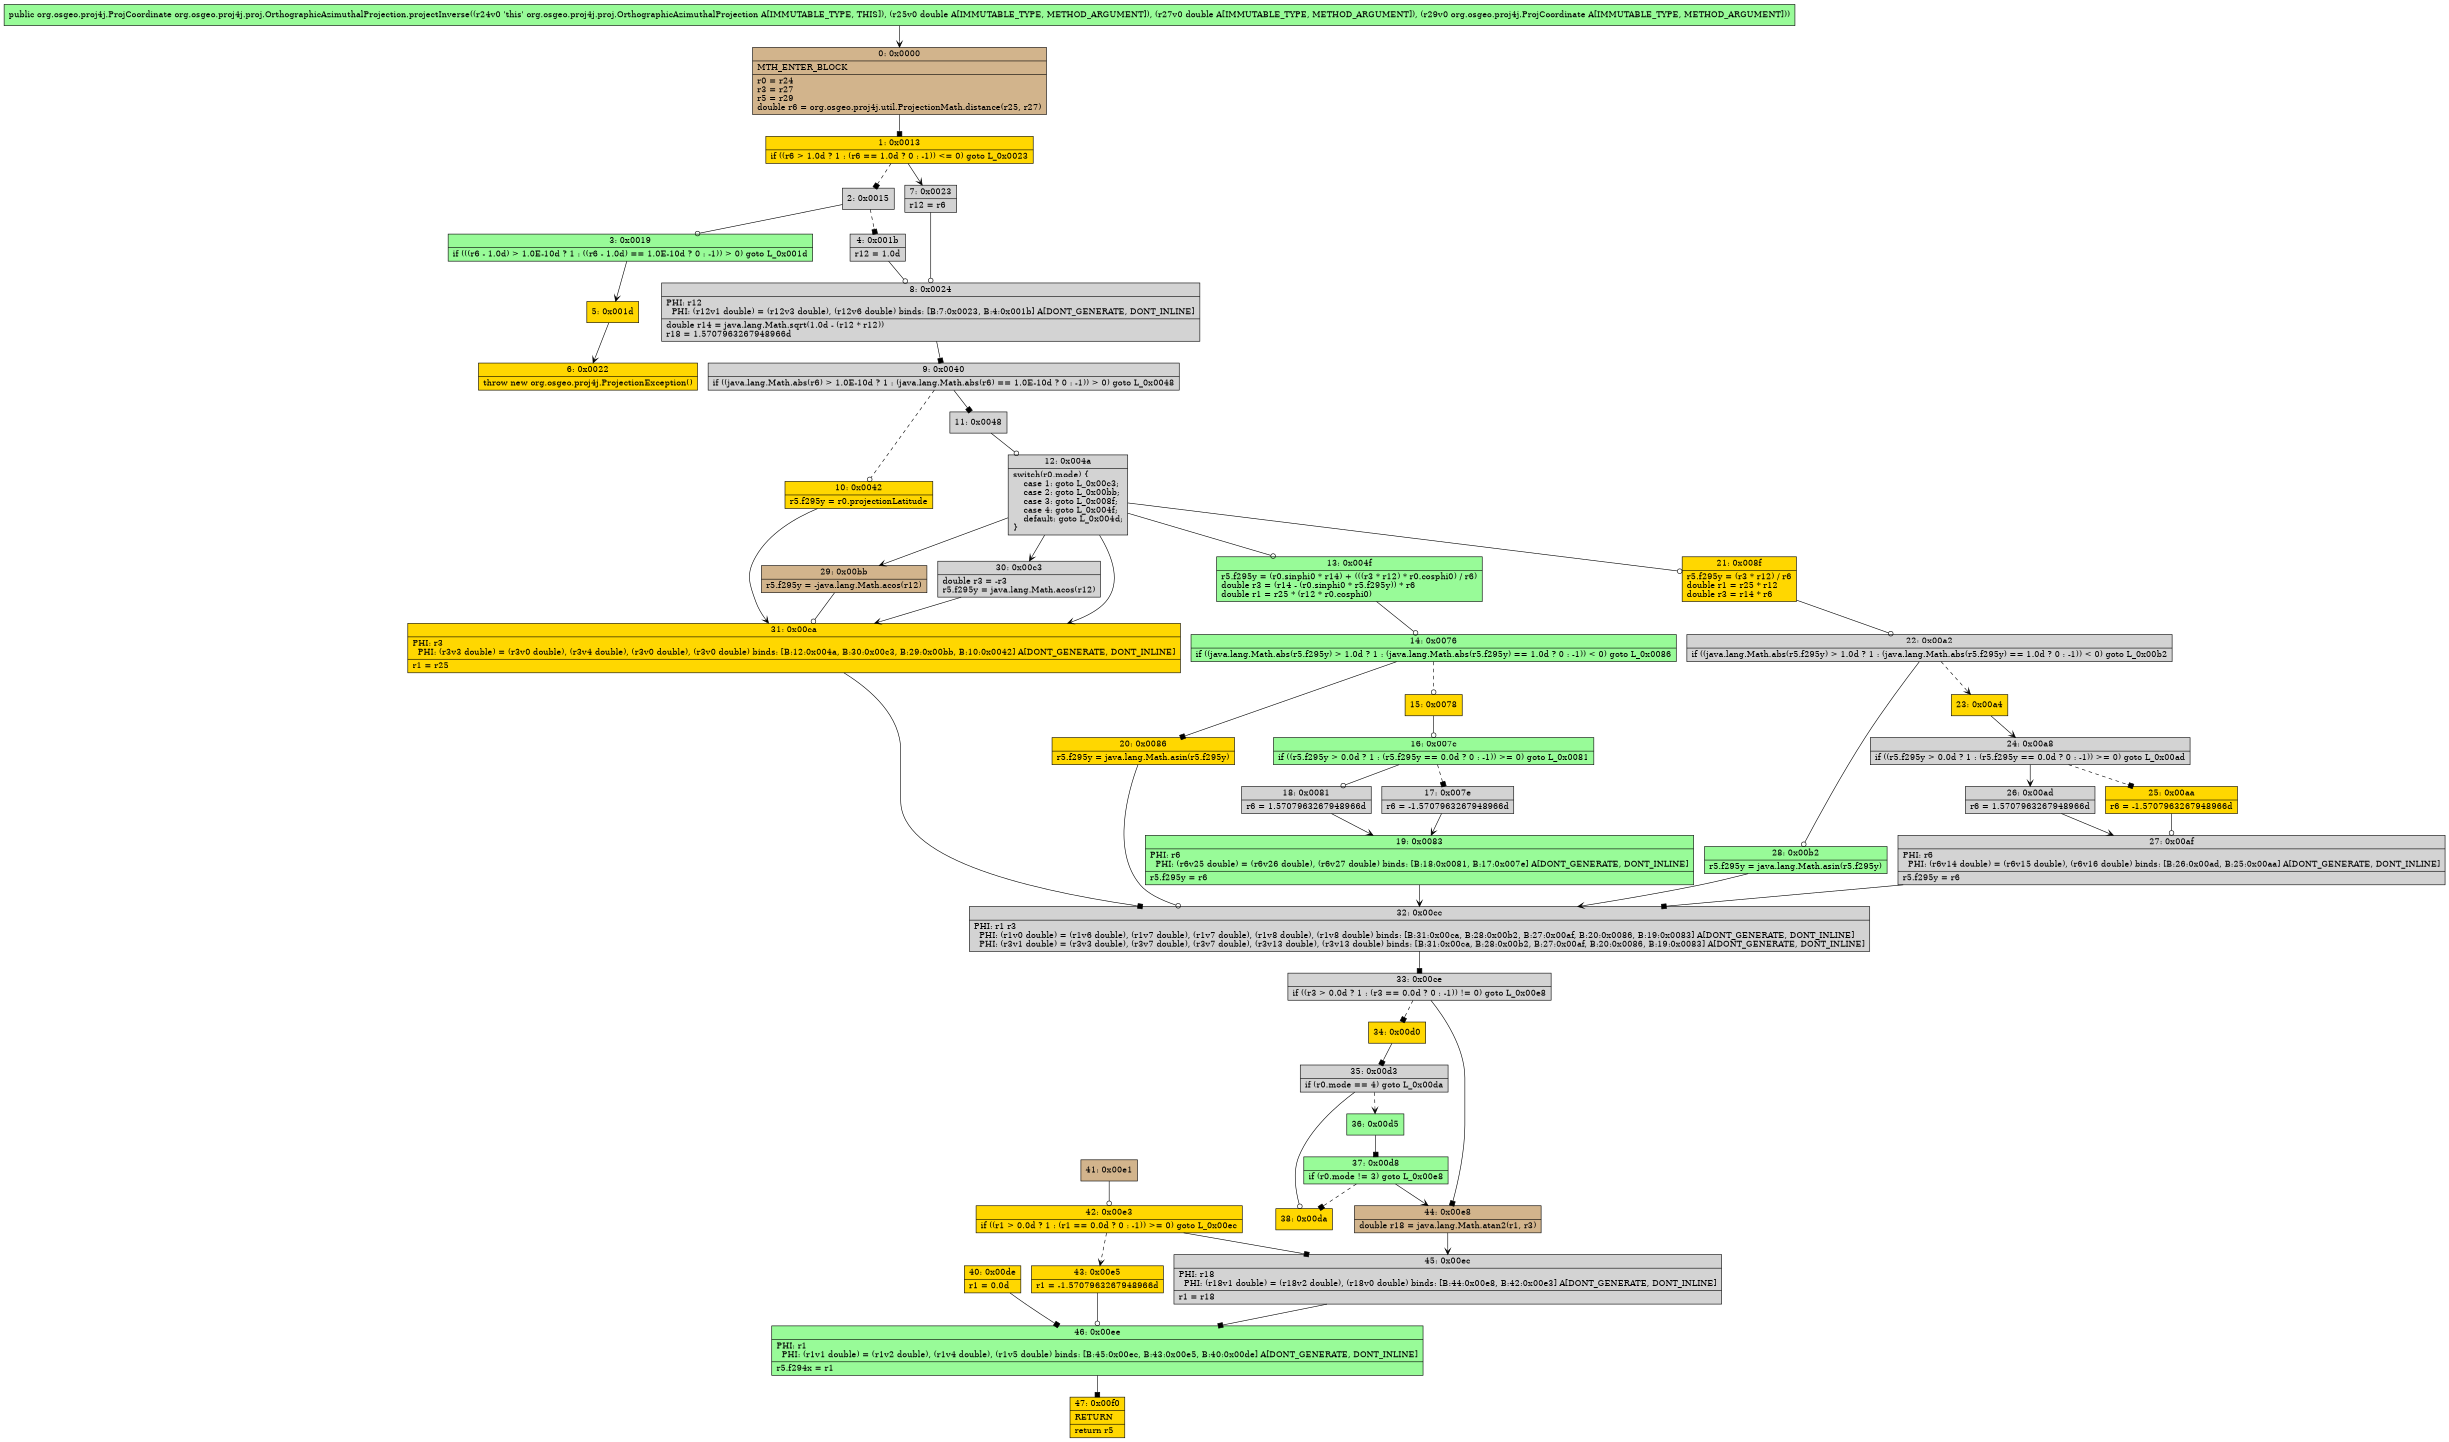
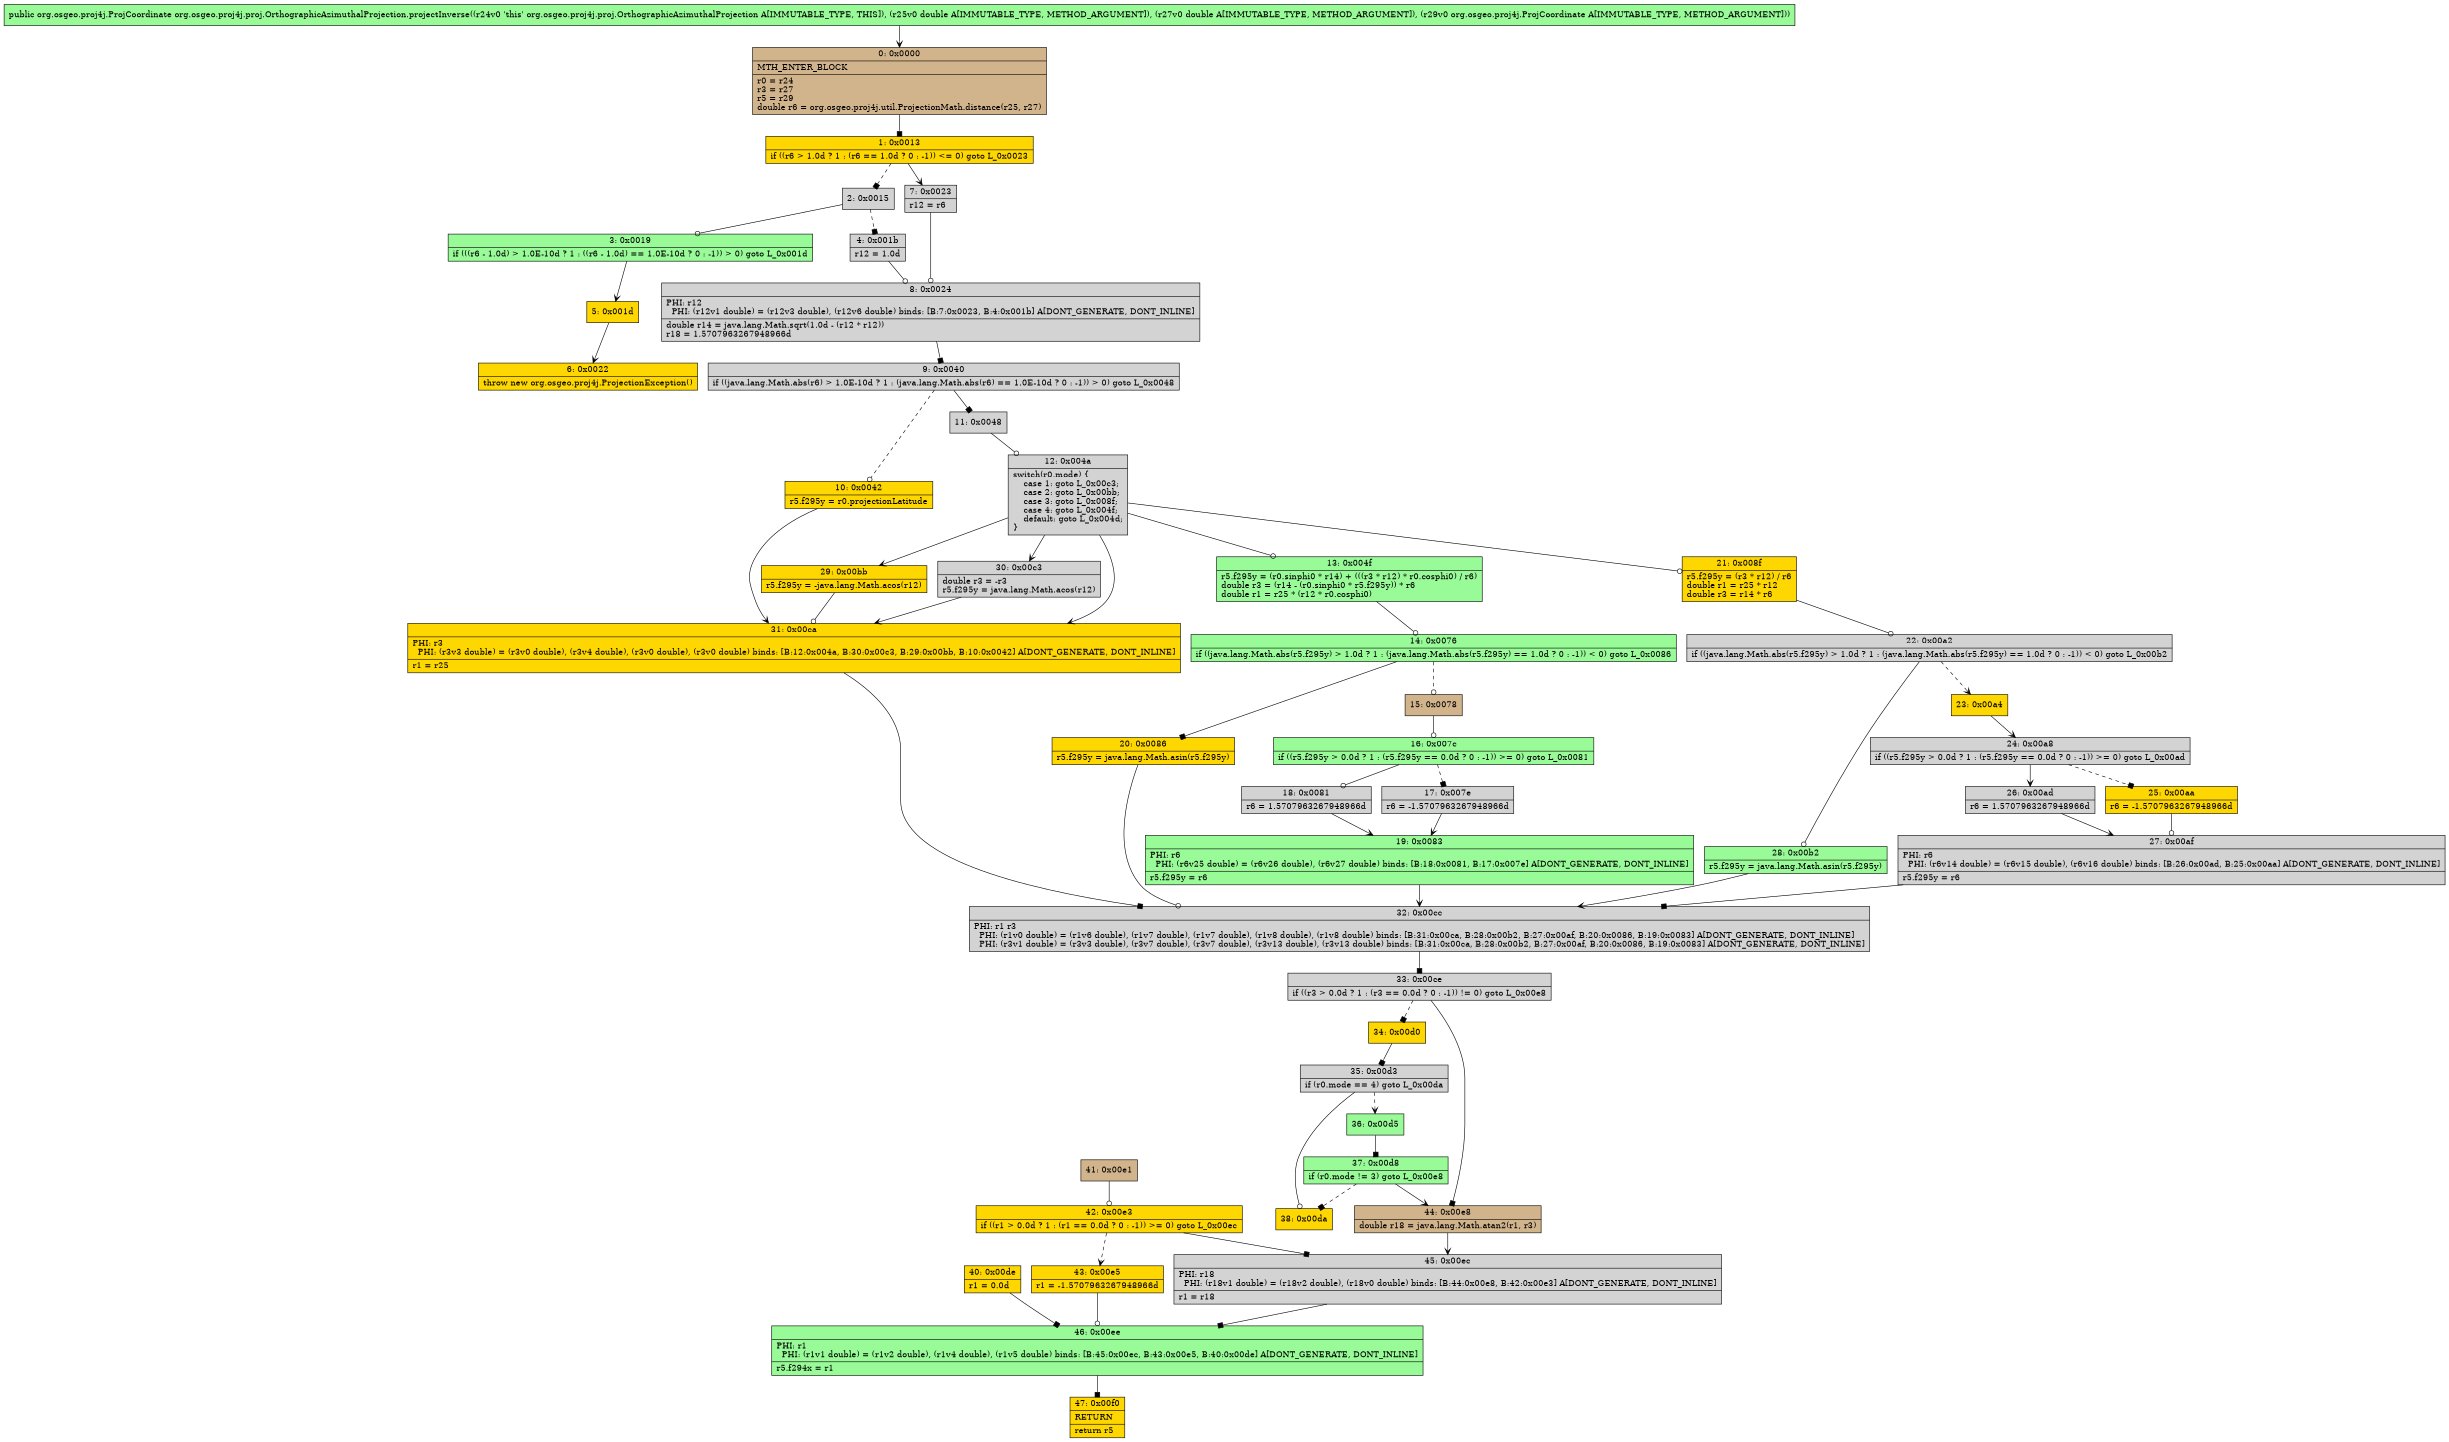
  digraph {
    node [fillcolor=lightgrey shape=record style=filled]
    edge [arrowhead=vee]
    n1 [fillcolor=tan label="{0\:\ 0x0000|MTH_ENTER_BLOCK\l|r0 = r24\lr3 = r27\lr5 = r29\ldouble r6 = org.osgeo.proj4j.util.ProjectionMath.distance(r25, r27)\l}"]
    n2 [fillcolor=gold label="{1\:\ 0x0013|if ((r6 \> 1.0d ? 1 : (r6 == 1.0d ? 0 : \-1)) \<= 0) goto L_0x0023\l}"]
    n3 [label="{2\:\ 0x0015}"]
    n4 [label="{7\:\ 0x0023|r12 = r6\l}"]
    n5 [fillcolor=palegreen label="{3\:\ 0x0019|if (((r6 \- 1.0d) \> 1.0E\-10d ? 1 : ((r6 \- 1.0d) == 1.0E\-10d ? 0 : \-1)) \> 0) goto L_0x001d\l}"]
    n6 [label="{4\:\ 0x001b|r12 = 1.0d\l}"]
    n7 [label="{8\:\ 0x0024|PHI: r12 \l  PHI: (r12v1 double) = (r12v3 double), (r12v6 double) binds: [B:7:0x0023, B:4:0x001b] A[DONT_GENERATE, DONT_INLINE]\l|double r14 = java.lang.Math.sqrt(1.0d \- (r12 * r12))\lr18 = 1.5707963267948966d\l}"]
    n8 [fillcolor=gold label="{5\:\ 0x001d}"]
    n9 [fillcolor=gold label="{6\:\ 0x0022|throw new org.osgeo.proj4j.ProjectionException()\l}"]
    n10 [label="{9\:\ 0x0040|if ((java.lang.Math.abs(r6) \> 1.0E\-10d ? 1 : (java.lang.Math.abs(r6) == 1.0E\-10d ? 0 : \-1)) \> 0) goto L_0x0048\l}"]
    n11 [fillcolor=gold label="{10\:\ 0x0042|r5.f295y = r0.projectionLatitude\l}"]
    n12 [label="{11\:\ 0x0048}"]
    n13 [fillcolor=gold label="{31\:\ 0x00ca|PHI: r3 \l  PHI: (r3v3 double) = (r3v0 double), (r3v4 double), (r3v0 double), (r3v0 double) binds: [B:12:0x004a, B:30:0x00c3, B:29:0x00bb, B:10:0x0042] A[DONT_GENERATE, DONT_INLINE]\l|r1 = r25\l}"]
    n14 [label="{12\:\ 0x004a|switch(r0.mode) \{\l    case 1: goto L_0x00c3;\l    case 2: goto L_0x00bb;\l    case 3: goto L_0x008f;\l    case 4: goto L_0x004f;\l    default: goto L_0x004d;\l\}\l}"]
    n15 [label="{32\:\ 0x00cc|PHI: r1 r3 \l  PHI: (r1v0 double) = (r1v6 double), (r1v7 double), (r1v7 double), (r1v8 double), (r1v8 double) binds: [B:31:0x00ca, B:28:0x00b2, B:27:0x00af, B:20:0x0086, B:19:0x0083] A[DONT_GENERATE, DONT_INLINE]\l  PHI: (r3v1 double) = (r3v3 double), (r3v7 double), (r3v7 double), (r3v13 double), (r3v13 double) binds: [B:31:0x00ca, B:28:0x00b2, B:27:0x00af, B:20:0x0086, B:19:0x0083] A[DONT_GENERATE, DONT_INLINE]\l}"]
    n16 [fillcolor=palegreen label="{13\:\ 0x004f|r5.f295y = (r0.sinphi0 * r14) + (((r3 * r12) * r0.cosphi0) \/ r6)\ldouble r3 = (r14 \- (r0.sinphi0 * r5.f295y)) * r6\ldouble r1 = r25 * (r12 * r0.cosphi0)\l}"]
    n17 [fillcolor=gold label="{21\:\ 0x008f|r5.f295y = (r3 * r12) \/ r6\ldouble r1 = r25 * r12\ldouble r3 = r14 * r6\l}"]
-   n18 [fillcolor=tan label="{29\:\ 0x00bb|r5.f295y = \-java.lang.Math.acos(r12)\l}"]
+   n18 [fillcolor=gold label="{29\:\ 0x00bb|r5.f295y = \-java.lang.Math.acos(r12)\l}"]
    n19 [label="{30\:\ 0x00c3|double r3 = \-r3\lr5.f295y = java.lang.Math.acos(r12)\l}"]
    n20 [fillcolor=palegreen label="{14\:\ 0x0076|if ((java.lang.Math.abs(r5.f295y) \> 1.0d ? 1 : (java.lang.Math.abs(r5.f295y) == 1.0d ? 0 : \-1)) \< 0) goto L_0x0086\l}"]
    n21 [label="{22\:\ 0x00a2|if ((java.lang.Math.abs(r5.f295y) \> 1.0d ? 1 : (java.lang.Math.abs(r5.f295y) == 1.0d ? 0 : \-1)) \< 0) goto L_0x00b2\l}"]
-   n22 [fillcolor=gold label="{15\:\ 0x0078}"]
+   n22 [fillcolor=tan label="{15\:\ 0x0078}"]
    n23 [fillcolor=gold label="{20\:\ 0x0086|r5.f295y = java.lang.Math.asin(r5.f295y)\l}"]
    n24 [fillcolor=palegreen label="{16\:\ 0x007c|if ((r5.f295y \> 0.0d ? 1 : (r5.f295y == 0.0d ? 0 : \-1)) \>= 0) goto L_0x0081\l}"]
    n25 [label="{17\:\ 0x007e|r6 = \-1.5707963267948966d\l}"]
    n26 [label="{18\:\ 0x0081|r6 = 1.5707963267948966d\l}"]
    n27 [fillcolor=palegreen label="{19\:\ 0x0083|PHI: r6 \l  PHI: (r6v25 double) = (r6v26 double), (r6v27 double) binds: [B:18:0x0081, B:17:0x007e] A[DONT_GENERATE, DONT_INLINE]\l|r5.f295y = r6\l}"]
    n28 [label="{33\:\ 0x00ce|if ((r3 \> 0.0d ? 1 : (r3 == 0.0d ? 0 : \-1)) != 0) goto L_0x00e8\l}"]
    n29 [fillcolor=gold label="{23\:\ 0x00a4}"]
    n30 [fillcolor=palegreen label="{28\:\ 0x00b2|r5.f295y = java.lang.Math.asin(r5.f295y)\l}"]
    n31 [label="{24\:\ 0x00a8|if ((r5.f295y \> 0.0d ? 1 : (r5.f295y == 0.0d ? 0 : \-1)) \>= 0) goto L_0x00ad\l}"]
    n32 [fillcolor=gold label="{25\:\ 0x00aa|r6 = \-1.5707963267948966d\l}"]
    n33 [label="{26\:\ 0x00ad|r6 = 1.5707963267948966d\l}"]
    n34 [label="{27\:\ 0x00af|PHI: r6 \l  PHI: (r6v14 double) = (r6v15 double), (r6v16 double) binds: [B:26:0x00ad, B:25:0x00aa] A[DONT_GENERATE, DONT_INLINE]\l|r5.f295y = r6\l}"]
    n35 [fillcolor=gold label="{34\:\ 0x00d0}"]
    n36 [fillcolor=tan label="{44\:\ 0x00e8|double r18 = java.lang.Math.atan2(r1, r3)\l}"]
    n37 [label="{35\:\ 0x00d3|if (r0.mode == 4) goto L_0x00da\l}"]
    n38 [label="{45\:\ 0x00ec|PHI: r18 \l  PHI: (r18v1 double) = (r18v2 double), (r18v0 double) binds: [B:44:0x00e8, B:42:0x00e3] A[DONT_GENERATE, DONT_INLINE]\l|r1 = r18\l}"]
    n39 [fillcolor=palegreen label="{36\:\ 0x00d5}"]
    n40 [fillcolor=gold label="{38\:\ 0x00da}"]
    n41 [fillcolor=palegreen label="{37\:\ 0x00d8|if (r0.mode != 3) goto L_0x00e8\l}"]
    n42 [fillcolor=gold label="{40\:\ 0x00de|r1 = 0.0d\l}"]
    n43 [fillcolor=palegreen label="{46\:\ 0x00ee|PHI: r1 \l  PHI: (r1v1 double) = (r1v2 double), (r1v4 double), (r1v5 double) binds: [B:45:0x00ec, B:43:0x00e5, B:40:0x00de] A[DONT_GENERATE, DONT_INLINE]\l|r5.f294x = r1\l}"]
    n44 [fillcolor=tan label="{41\:\ 0x00e1}"]
    n45 [fillcolor=gold label="{42\:\ 0x00e3|if ((r1 \> 0.0d ? 1 : (r1 == 0.0d ? 0 : \-1)) \>= 0) goto L_0x00ec\l}"]
    n46 [fillcolor=gold label="{47\:\ 0x00f0|RETURN\l|return r5\l}"]
    n47 [fillcolor=gold label="{43\:\ 0x00e5|r1 = \-1.5707963267948966d\l}"]
    n48 [fillcolor=palegreen label="{public org.osgeo.proj4j.ProjCoordinate org.osgeo.proj4j.proj.OrthographicAzimuthalProjection.projectInverse((r24v0 'this' org.osgeo.proj4j.proj.OrthographicAzimuthalProjection A[IMMUTABLE_TYPE, THIS]), (r25v0 double A[IMMUTABLE_TYPE, METHOD_ARGUMENT]), (r27v0 double A[IMMUTABLE_TYPE, METHOD_ARGUMENT]), (r29v0 org.osgeo.proj4j.ProjCoordinate A[IMMUTABLE_TYPE, METHOD_ARGUMENT])) }"]
    n1 -> n2 [arrowhead=box]
    n2 -> n3 [arrowhead=box style=dashed]
    n2 -> n4
    n3 -> n5 [arrowhead=odot]
    n3 -> n6 [arrowhead=box style=dashed]
    n4 -> n7 [arrowhead=odot]
    n5 -> n8
    n6 -> n7 [arrowhead=odot]
    n7 -> n10 [arrowhead=box]
    n8 -> n9
    n10 -> n11 [arrowhead=odot style=dashed]
    n10 -> n12 [arrowhead=box]
    n11 -> n13
    n12 -> n14 [arrowhead=odot]
    n13 -> n15 [arrowhead=box]
    n14 -> n13
    n14 -> n16 [arrowhead=odot]
    n14 -> n17 [arrowhead=odot]
    n14 -> n18
    n14 -> n19
    n15 -> n28 [arrowhead=box]
    n16 -> n20 [arrowhead=odot]
    n17 -> n21 [arrowhead=odot]
    n18 -> n13 [arrowhead=odot]
    n19 -> n13
    n20 -> n22 [arrowhead=odot style=dashed]
    n20 -> n23 [arrowhead=box]
    n21 -> n29 [style=dashed]
    n21 -> n30 [arrowhead=odot]
    n22 -> n24 [arrowhead=odot]
    n23 -> n15 [arrowhead=odot]
    n24 -> n25 [arrowhead=box style=dashed]
    n24 -> n26 [arrowhead=odot]
    n25 -> n27
    n26 -> n27
    n27 -> n15
    n28 -> n35 [arrowhead=box style=dashed]
    n28 -> n36 [arrowhead=box]
    n29 -> n31
    n30 -> n15
    n31 -> n32 [arrowhead=box style=dashed]
    n31 -> n33
    n32 -> n34 [arrowhead=odot]
    n33 -> n34
    n34 -> n15 [arrowhead=box]
    n35 -> n37 [arrowhead=box]
    n36 -> n38
    n37 -> n39 [style=dashed]
    n37 -> n40 [arrowhead=odot]
    n38 -> n43 [arrowhead=box]
    n39 -> n41 [arrowhead=box]
    n41 -> n36
    n41 -> n40 [arrowhead=box style=dashed]
    n42 -> n43 [arrowhead=box]
    n43 -> n46 [arrowhead=box]
    n44 -> n45 [arrowhead=odot]
    n45 -> n38 [arrowhead=box]
    n45 -> n47 [style=dashed]
    n47 -> n43 [arrowhead=odot]
    n48 -> n1
  }
